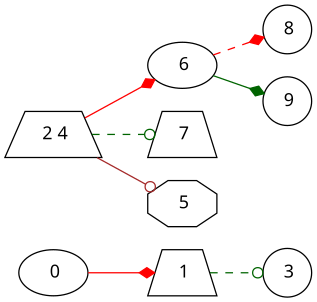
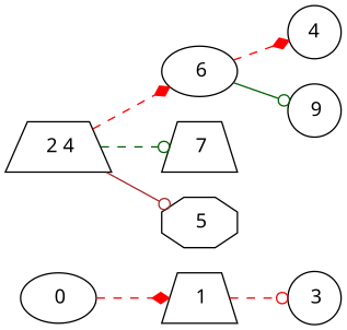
  digraph {
    fontname="Noto Sans"
    rankdir=LR
    node [fontname="Noto Sans" shape=trapezium]
    edge [arrowhead=odot color=red fontname="Noto Sans" style=solid]
    " 0" [shape=ellipse]
    " 1"
    " 3" [shape=circle]
    " 6" [shape=ellipse]
    " 2 4"
    " 7"
    " 5" [shape=octagon]
-   " 8" [shape=circle]
+   " 8" [shape=circle label=4]
    " 9" [shape=circle]
-   " 0" -> " 1" [arrowhead=diamond]
-   " 1" -> " 3" [color=darkgreen style=dashed]
+   " 0" -> " 1" [arrowhead=diamond style=dashed]
+   " 1" -> " 3" [style=dashed]
    " 6" -> " 8" [arrowhead=diamond style=dashed]
-   " 6" -> " 9" [arrowhead=diamond color=darkgreen]
-   " 2 4" -> " 6" [arrowhead=diamond]
+   " 6" -> " 9" [color=darkgreen]
+   " 2 4" -> " 6" [arrowhead=diamond style=dashed]
    " 2 4" -> " 7" [color=darkgreen style=dashed]
    " 2 4" -> " 5" [color=brown]
  }
